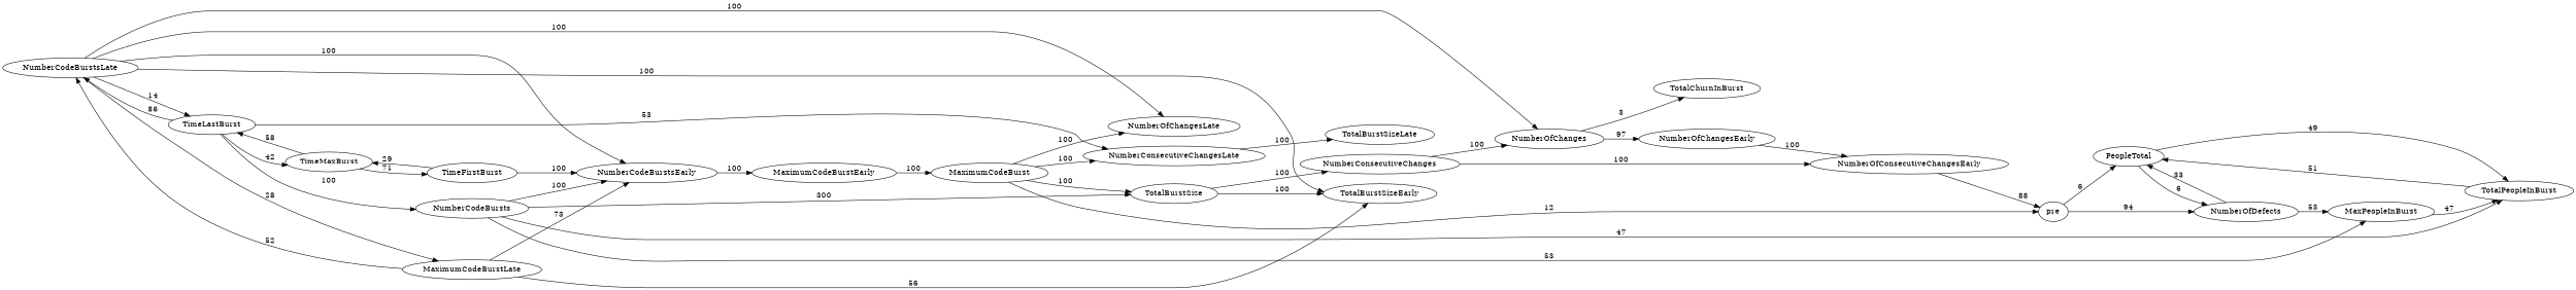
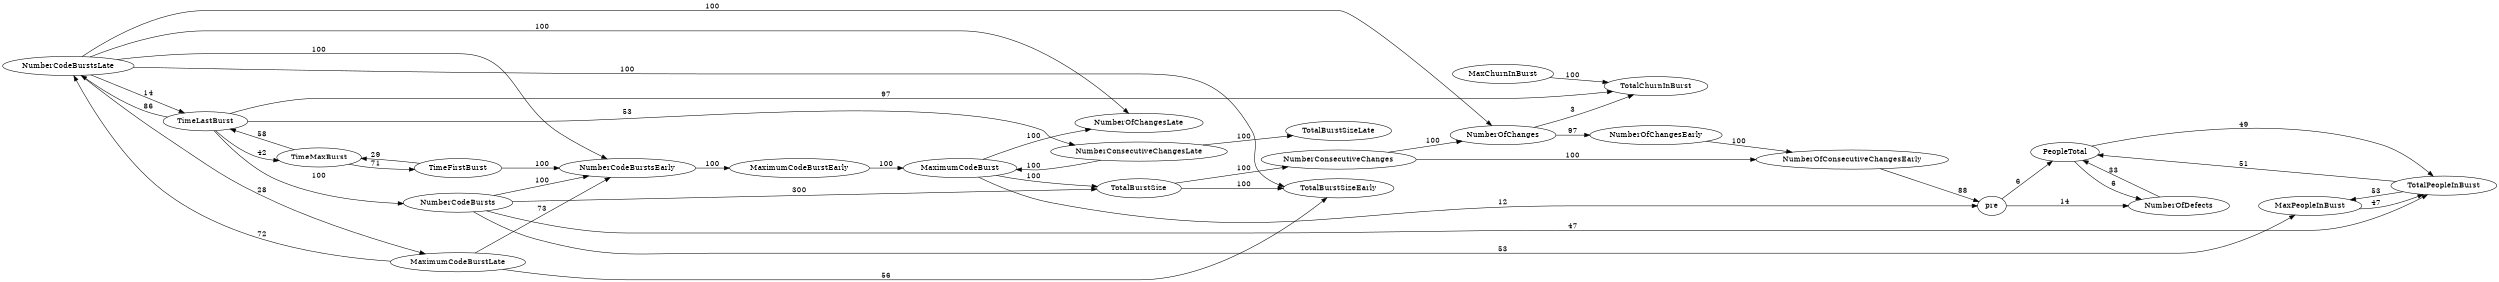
  digraph {
    rankdir=LR
    edge [weight=100]
    NumberOfChanges
    NumberOfChangesEarly
    TotalChurnInBurst
    NumberOfConsecutiveChangesEarly
    pre
    NumberCodeBurstsLate
    NumberOfChangesLate
    NumberCodeBurstsEarly
    TotalBurstSizeEarly
    TimeLastBurst
    MaximumCodeBurstLate
    MaximumCodeBurstEarly
    NumberConsecutiveChangesLate
    NumberCodeBursts
    TimeMaxBurst
    MaximumCodeBurst
    PeopleTotal
    NumberOfDefects
+   MaxChurnInBurst
    TotalBurstSize
    TotalBurstSizeLate
    NumberConsecutiveChanges
    TimeFirstBurst
    TotalPeopleInBurst
    MaxPeopleInBurst
    NumberOfChanges -> NumberOfChangesEarly [label=97]
    NumberOfChanges -> TotalChurnInBurst [label=3 weight=3]
    NumberOfChangesEarly -> NumberOfConsecutiveChangesEarly [label=100]
    NumberOfConsecutiveChangesEarly -> pre [label=88 weight=88]
    pre -> PeopleTotal [label=6 weight=6]
-   pre -> NumberOfDefects [label=94 weight=94]
+   pre -> NumberOfDefects [label=14 weight=94]
    NumberCodeBurstsLate -> NumberOfChanges [label=100]
    NumberCodeBurstsLate -> NumberOfChangesLate [label=100]
    NumberCodeBurstsLate -> NumberCodeBurstsEarly [label=100]
    NumberCodeBurstsLate -> TotalBurstSizeEarly [label=100]
    NumberCodeBurstsLate -> TimeLastBurst [label=14 weight=14]
    NumberCodeBurstsLate -> MaximumCodeBurstLate [label=28 weight=28]
    NumberCodeBurstsEarly -> MaximumCodeBurstEarly [label=100]
+   TimeLastBurst -> TotalChurnInBurst [label=97 weight=97]
    TimeLastBurst -> NumberCodeBurstsLate [label=86 weight=86]
    TimeLastBurst -> NumberConsecutiveChangesLate [label=53]
    TimeLastBurst -> NumberCodeBursts [label=100]
    TimeLastBurst -> TimeMaxBurst [label=42 weight=42]
-   MaximumCodeBurstLate -> NumberCodeBurstsLate [label=52 weight=72]
+   MaximumCodeBurstLate -> NumberCodeBurstsLate [label=72 weight=72]
    MaximumCodeBurstLate -> NumberCodeBurstsEarly [label=73 weight=73]
    MaximumCodeBurstLate -> TotalBurstSizeEarly [label=56 weight=56]
    MaximumCodeBurstEarly -> MaximumCodeBurst [label=100]
    NumberConsecutiveChangesLate -> TotalBurstSizeLate [label=100]
    NumberCodeBursts -> NumberCodeBurstsEarly [label=100]
    NumberCodeBursts -> TotalBurstSize [label=300]
    NumberCodeBursts -> TotalPeopleInBurst [label=47 weight=47]
    NumberCodeBursts -> MaxPeopleInBurst [label=53 weight=53]
    TimeMaxBurst -> TimeLastBurst [label=58 weight=58]
    TimeMaxBurst -> TimeFirstBurst [label=71 weight=71]
    MaximumCodeBurst -> pre [label=12 weight=12]
    MaximumCodeBurst -> NumberOfChangesLate [label=100]
-   MaximumCodeBurst -> NumberConsecutiveChangesLate [label=100]
+   NumberConsecutiveChangesLate -> MaximumCodeBurst [label=100]
    MaximumCodeBurst -> TotalBurstSize [label=100]
    PeopleTotal -> NumberOfDefects [label=6 weight=6]
    PeopleTotal -> TotalPeopleInBurst [label=49 weight=49]
    NumberOfDefects -> PeopleTotal [label=33 weight=33]
+   MaxChurnInBurst -> TotalChurnInBurst [label=100]
    TotalBurstSize -> TotalBurstSizeEarly [label=100]
    TotalBurstSize -> NumberConsecutiveChanges [label=100]
    NumberConsecutiveChanges -> NumberOfChanges [label=100]
    NumberConsecutiveChanges -> NumberOfConsecutiveChangesEarly [label=100]
    TimeFirstBurst -> NumberCodeBurstsEarly [label=100]
    TimeFirstBurst -> TimeMaxBurst [label=29 weight=29]
    TotalPeopleInBurst -> PeopleTotal [label=51 weight=51]
-   NumberOfDefects -> MaxPeopleInBurst [label=53 weight=53]
+   TotalPeopleInBurst -> MaxPeopleInBurst [label=53 weight=53]
    MaxPeopleInBurst -> TotalPeopleInBurst [label=47 weight=47]
  }
